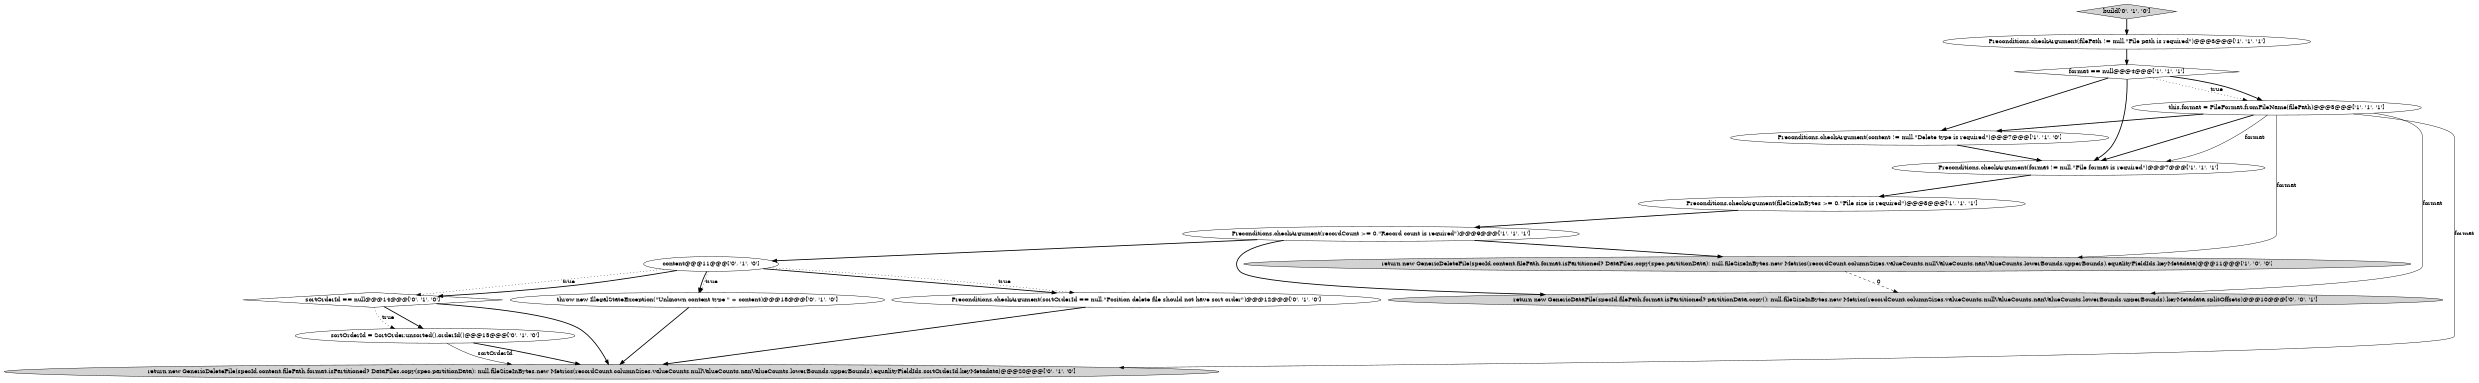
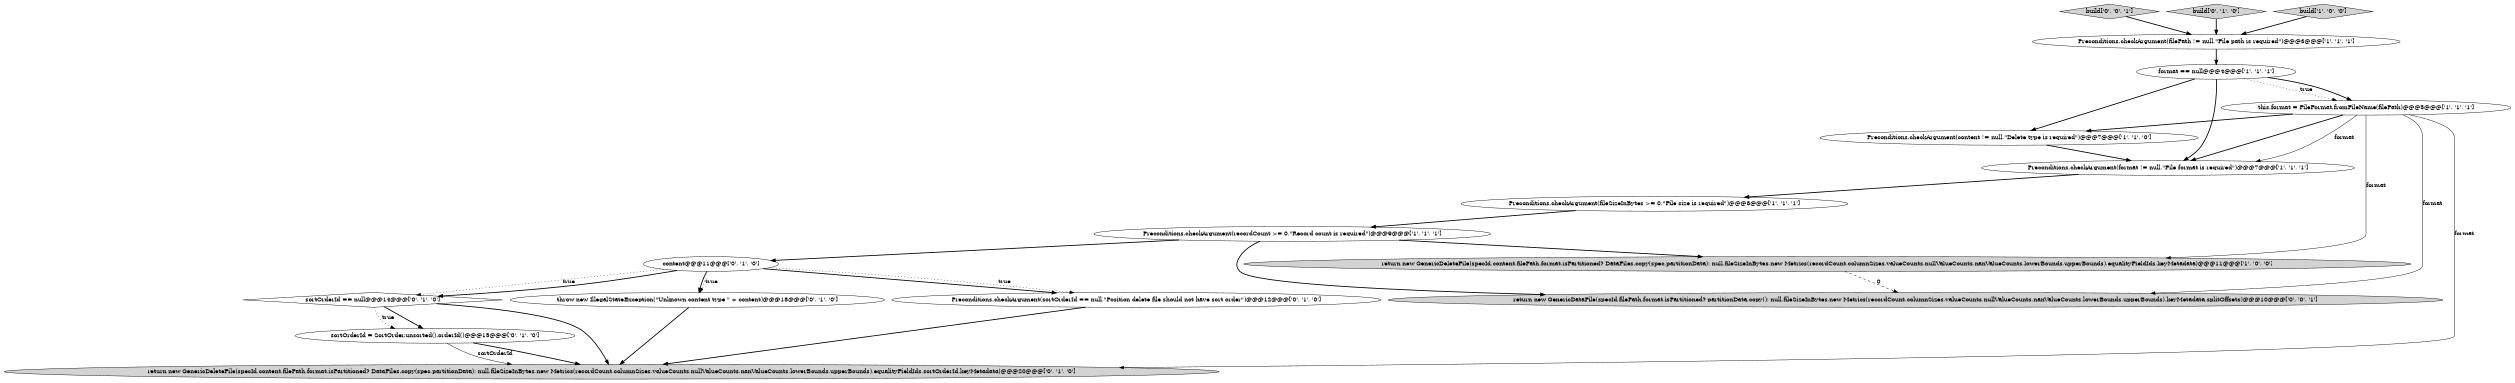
  digraph {
    node [fillcolor=white shape=ellipse style=filled]
    edge [style=bold]
    n1 [label="throw new IllegalStateException(\"Unknown content type \" + content)@@@18@@@['0', '1', '0']"]
    n2 [fillcolor=lightgray label="return new GenericDeleteFile(specId,content,filePath,format,isPartitioned? DataFiles.copy(spec,partitionData): null,fileSizeInBytes,new Metrics(recordCount,columnSizes,valueCounts,nullValueCounts,nanValueCounts,lowerBounds,upperBounds),equalityFieldIds,sortOrderId,keyMetadata)@@@20@@@['0', '1', '0']"]
+   n3 [fillcolor=lightgray label="build['0', '0', '1']" shape=diamond]
    n4 [label="Preconditions.checkArgument(filePath != null,\"File path is required\")@@@3@@@['1', '1', '1']"]
-   n5 [label="format == null@@@4@@@['1', '1', '1']" shape=diamond]
+   n5 [label="format == null@@@4@@@['1', '1', '1']"]
    n6 [fillcolor=lightgray label="return new GenericDataFile(specId,filePath,format,isPartitioned? partitionData.copy(): null,fileSizeInBytes,new Metrics(recordCount,columnSizes,valueCounts,nullValueCounts,nanValueCounts,lowerBounds,upperBounds),keyMetadata,splitOffsets)@@@10@@@['0', '0', '1']"]
    n7 [fillcolor=lightgray label="build['0', '1', '0']" shape=diamond]
    n8 [label="this.format = FileFormat.fromFileName(filePath)@@@5@@@['1', '1', '1']"]
    n9 [label="Preconditions.checkArgument(content != null,\"Delete type is required\")@@@7@@@['1', '1', '0']"]
    n10 [label="Preconditions.checkArgument(format != null,\"File format is required\")@@@7@@@['1', '1', '1']"]
    n11 [label="Preconditions.checkArgument(fileSizeInBytes >= 0,\"File size is required\")@@@8@@@['1', '1', '1']"]
    n12 [label="Preconditions.checkArgument(recordCount >= 0,\"Record count is required\")@@@9@@@['1', '1', '1']"]
    n13 [label="content@@@11@@@['0', '1', '0']"]
    n14 [fillcolor=lightgray label="return new GenericDeleteFile(specId,content,filePath,format,isPartitioned? DataFiles.copy(spec,partitionData): null,fileSizeInBytes,new Metrics(recordCount,columnSizes,valueCounts,nullValueCounts,nanValueCounts,lowerBounds,upperBounds),equalityFieldIds,keyMetadata)@@@11@@@['1', '0', '0']"]
    n15 [label="sortOrderId == null@@@14@@@['0', '1', '0']" shape=diamond]
    n16 [label="sortOrderId = SortOrder.unsorted().orderId()@@@15@@@['0', '1', '0']"]
    n17 [label="Preconditions.checkArgument(sortOrderId == null,\"Position delete file should not have sort order\")@@@12@@@['0', '1', '0']"]
+   n18 [fillcolor=lightgray label="build['1', '0', '0']" shape=diamond]
    n1 -> n2
+   n3 -> n4
    n4 -> n5
    n5 -> n8 [label=true style=dotted]
    n5 -> n8
    n5 -> n9
    n5 -> n10
    n7 -> n4
    n8 -> n2 [label=format style=solid]
    n8 -> n6 [label=format style=solid]
    n8 -> n9
    n8 -> n10 [label=format style=solid]
    n8 -> n10
    n8 -> n14 [label=format style=solid]
    n9 -> n10
    n10 -> n11
    n11 -> n12
    n12 -> n6
    n12 -> n13
    n12 -> n14
    n13 -> n1 [label=true style=dotted]
    n13 -> n1
    n13 -> n15 [label=true style=dotted]
    n13 -> n15
    n13 -> n17
    n13 -> n17 [label=true style=dotted]
    n14 -> n6 [label=0 style=dashed]
    n15 -> n2
    n15 -> n16 [label=true style=dotted]
    n15 -> n16
    n16 -> n2
    n16 -> n2 [label=sortOrderId style=solid]
    n17 -> n2
+   n18 -> n4
  }
